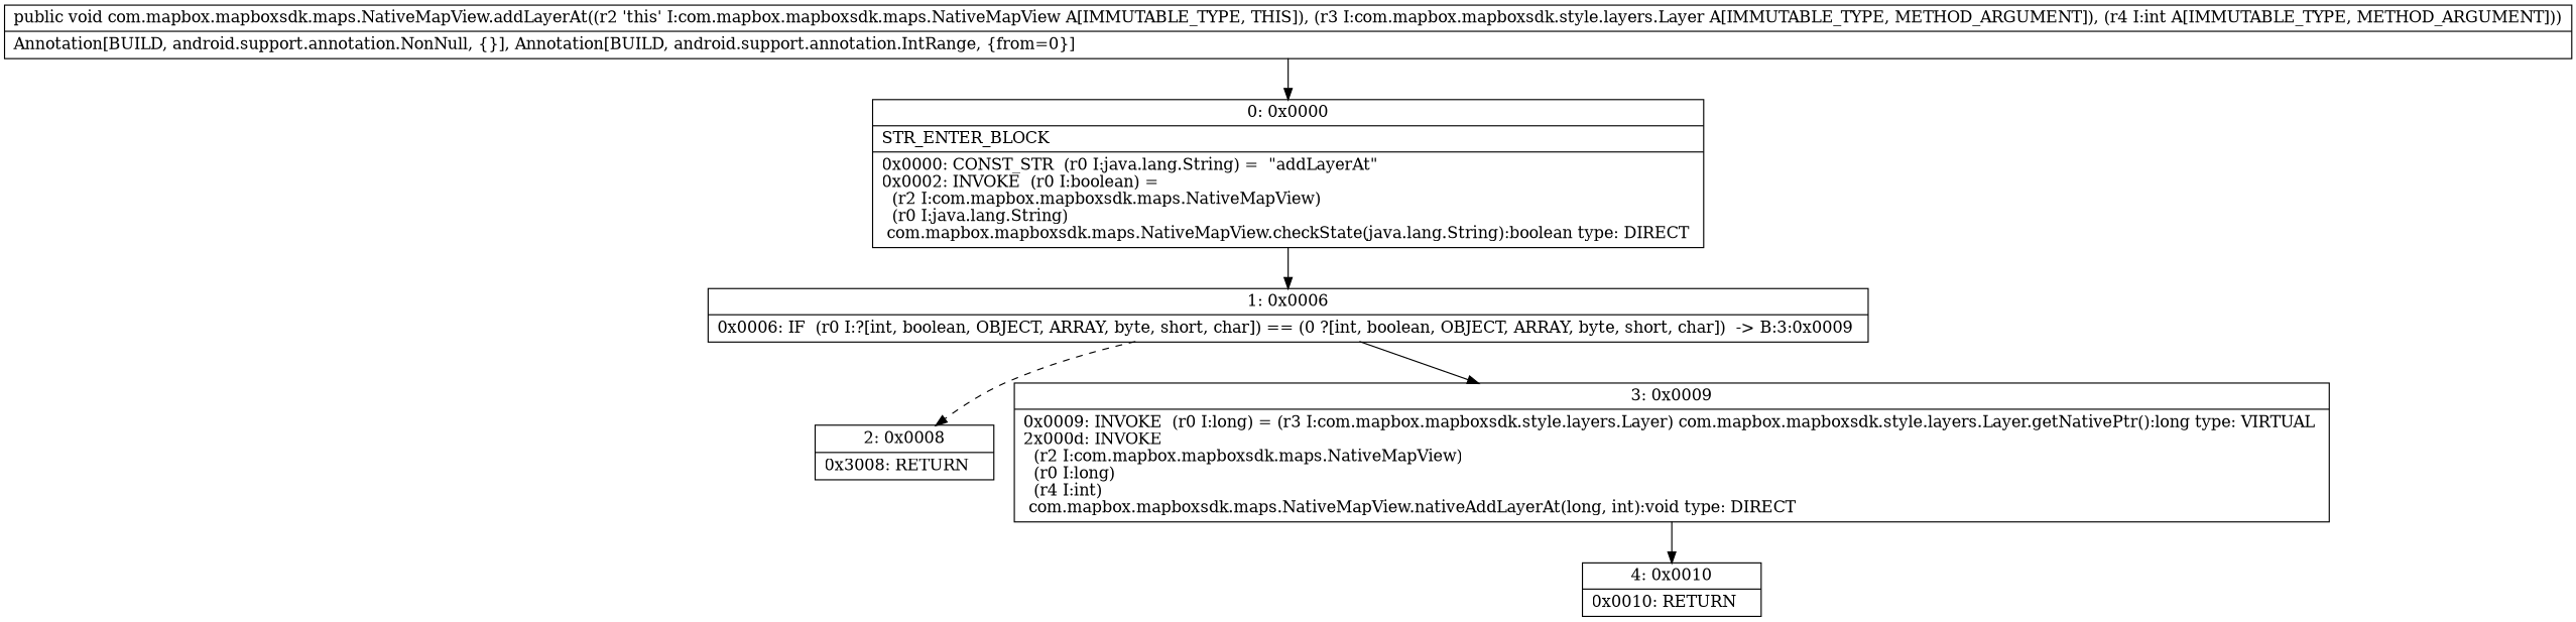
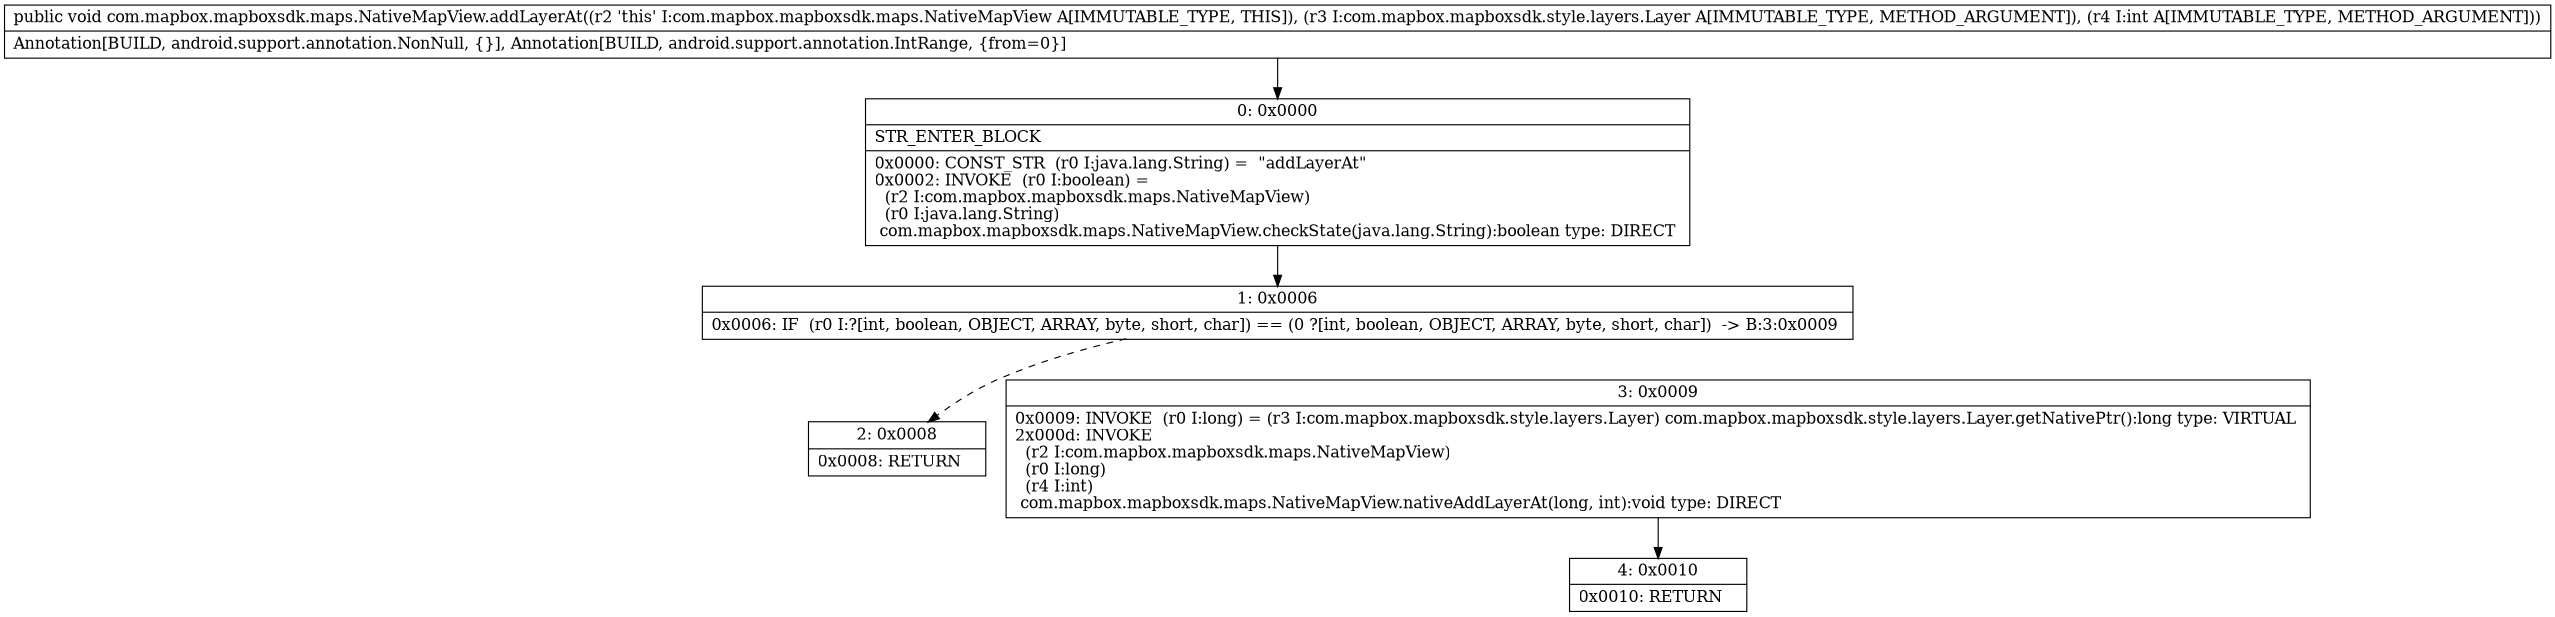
  digraph {
    node [shape=record]
    n1 [label="{0\:\ 0x0000|STR_ENTER_BLOCK\l|0x0000: CONST_STR  (r0 I:java.lang.String) =  \"addLayerAt\" \l0x0002: INVOKE  (r0 I:boolean) = \l  (r2 I:com.mapbox.mapboxsdk.maps.NativeMapView)\l  (r0 I:java.lang.String)\l com.mapbox.mapboxsdk.maps.NativeMapView.checkState(java.lang.String):boolean type: DIRECT \l}"]
    n2 [label="{1\:\ 0x0006|0x0006: IF  (r0 I:?[int, boolean, OBJECT, ARRAY, byte, short, char]) == (0 ?[int, boolean, OBJECT, ARRAY, byte, short, char])  \-\> B:3:0x0009 \l}"]
-   n3 [label="{2\:\ 0x0008|0x3008: RETURN   \l}"]
+   n3 [label="{2\:\ 0x0008|0x0008: RETURN   \l}"]
    n4 [label="{3\:\ 0x0009|0x0009: INVOKE  (r0 I:long) = (r3 I:com.mapbox.mapboxsdk.style.layers.Layer) com.mapbox.mapboxsdk.style.layers.Layer.getNativePtr():long type: VIRTUAL \l2x000d: INVOKE  \l  (r2 I:com.mapbox.mapboxsdk.maps.NativeMapView)\l  (r0 I:long)\l  (r4 I:int)\l com.mapbox.mapboxsdk.maps.NativeMapView.nativeAddLayerAt(long, int):void type: DIRECT \l}"]
    n5 [label="{4\:\ 0x0010|0x0010: RETURN   \l}"]
    n6 [label="{public void com.mapbox.mapboxsdk.maps.NativeMapView.addLayerAt((r2 'this' I:com.mapbox.mapboxsdk.maps.NativeMapView A[IMMUTABLE_TYPE, THIS]), (r3 I:com.mapbox.mapboxsdk.style.layers.Layer A[IMMUTABLE_TYPE, METHOD_ARGUMENT]), (r4 I:int A[IMMUTABLE_TYPE, METHOD_ARGUMENT]))  | Annotation[BUILD, android.support.annotation.NonNull, \{\}], Annotation[BUILD, android.support.annotation.IntRange, \{from=0\}]\l}"]
    n1 -> n2
    n2 -> n3 [style=dashed]
-   n2 -> n4
    n4 -> n5
    n6 -> n1
  }
